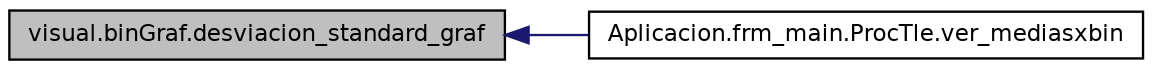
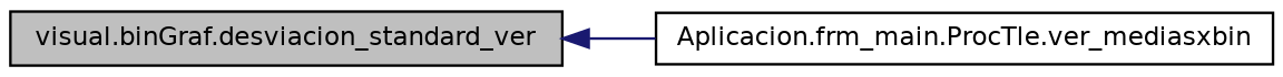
  digraph {
    rankdir=LR
    node [color=black fontname=Helvetica fontsize=10 shape=record style=filled]
-   n1 [fillcolor=grey75 fontcolor=black height=0.2 label="visual.binGraf.desviacion_standard_graf" width=0.4]
+   n1 [fillcolor=grey75 fontcolor=black height=0.2 label="visual.binGraf.desviacion_standard_ver" width=0.4]
    n2 [fillcolor=white height=0.2 label="Aplicacion.frm_main.ProcTle.ver_mediasxbin" width=0.4]
    n1 -> n2 [color=midnightblue dir=back fontname=Helvetica fontsize=10 labelfontname=Helvetica labelfontsize=10 style=solid]
  }
